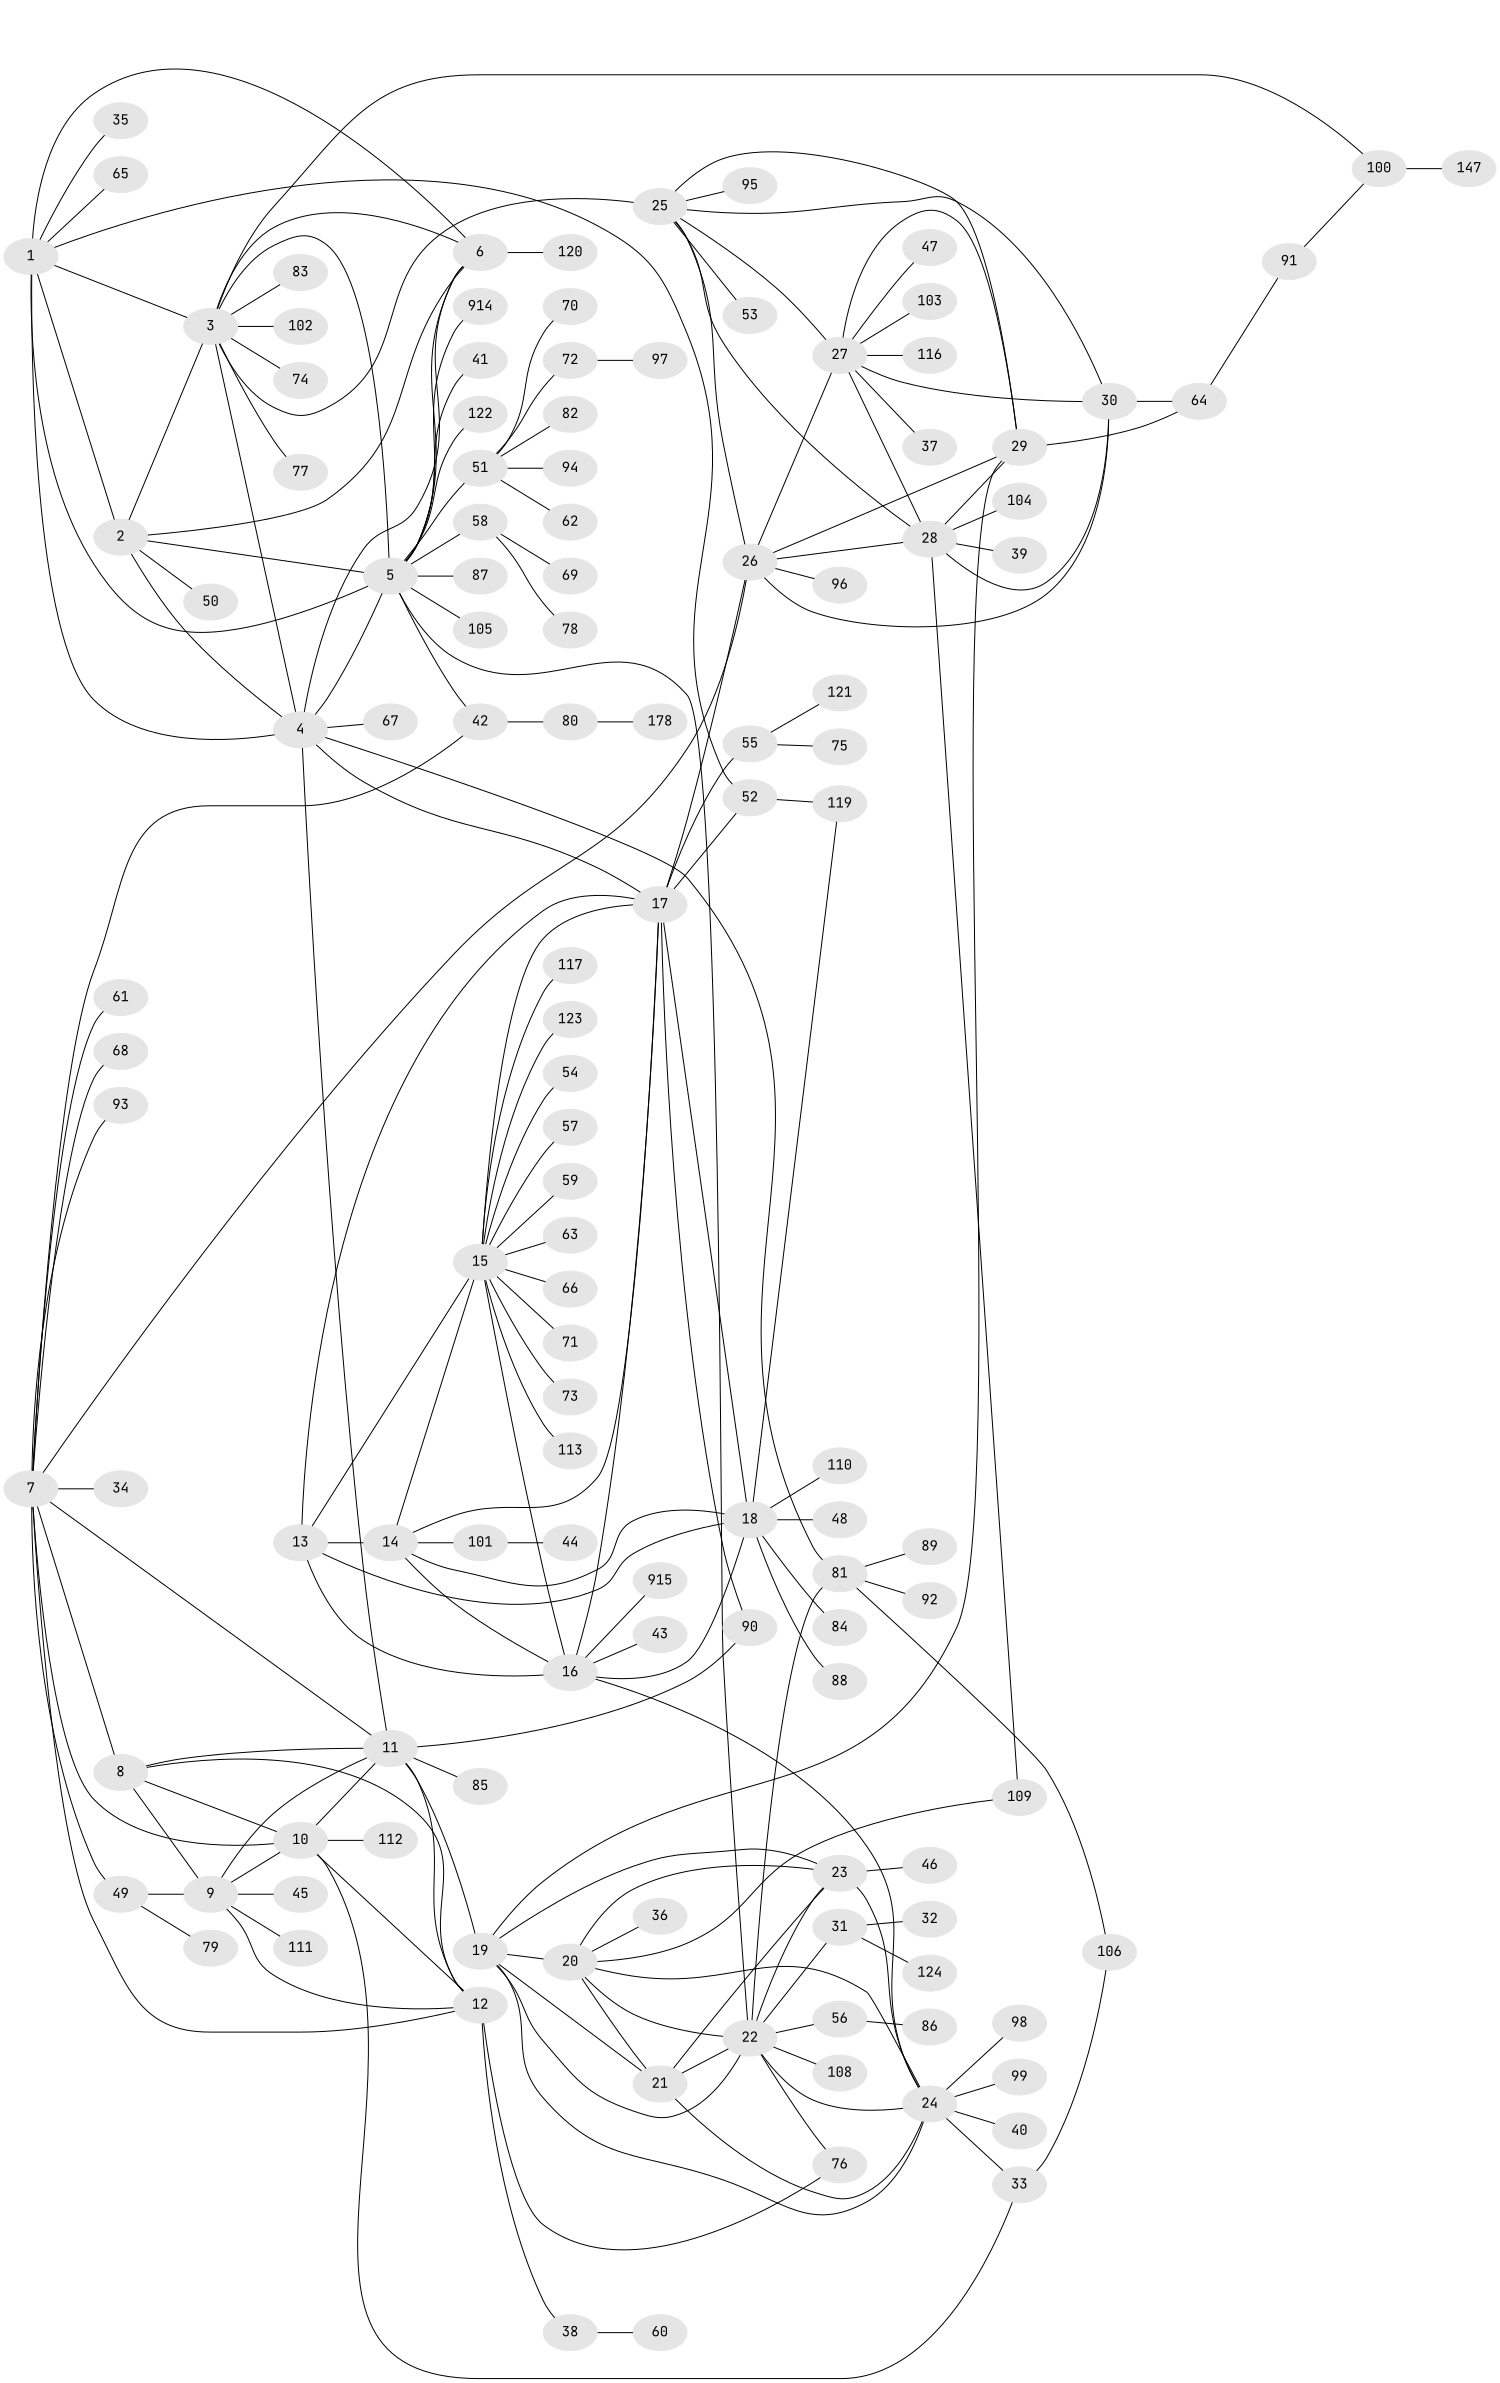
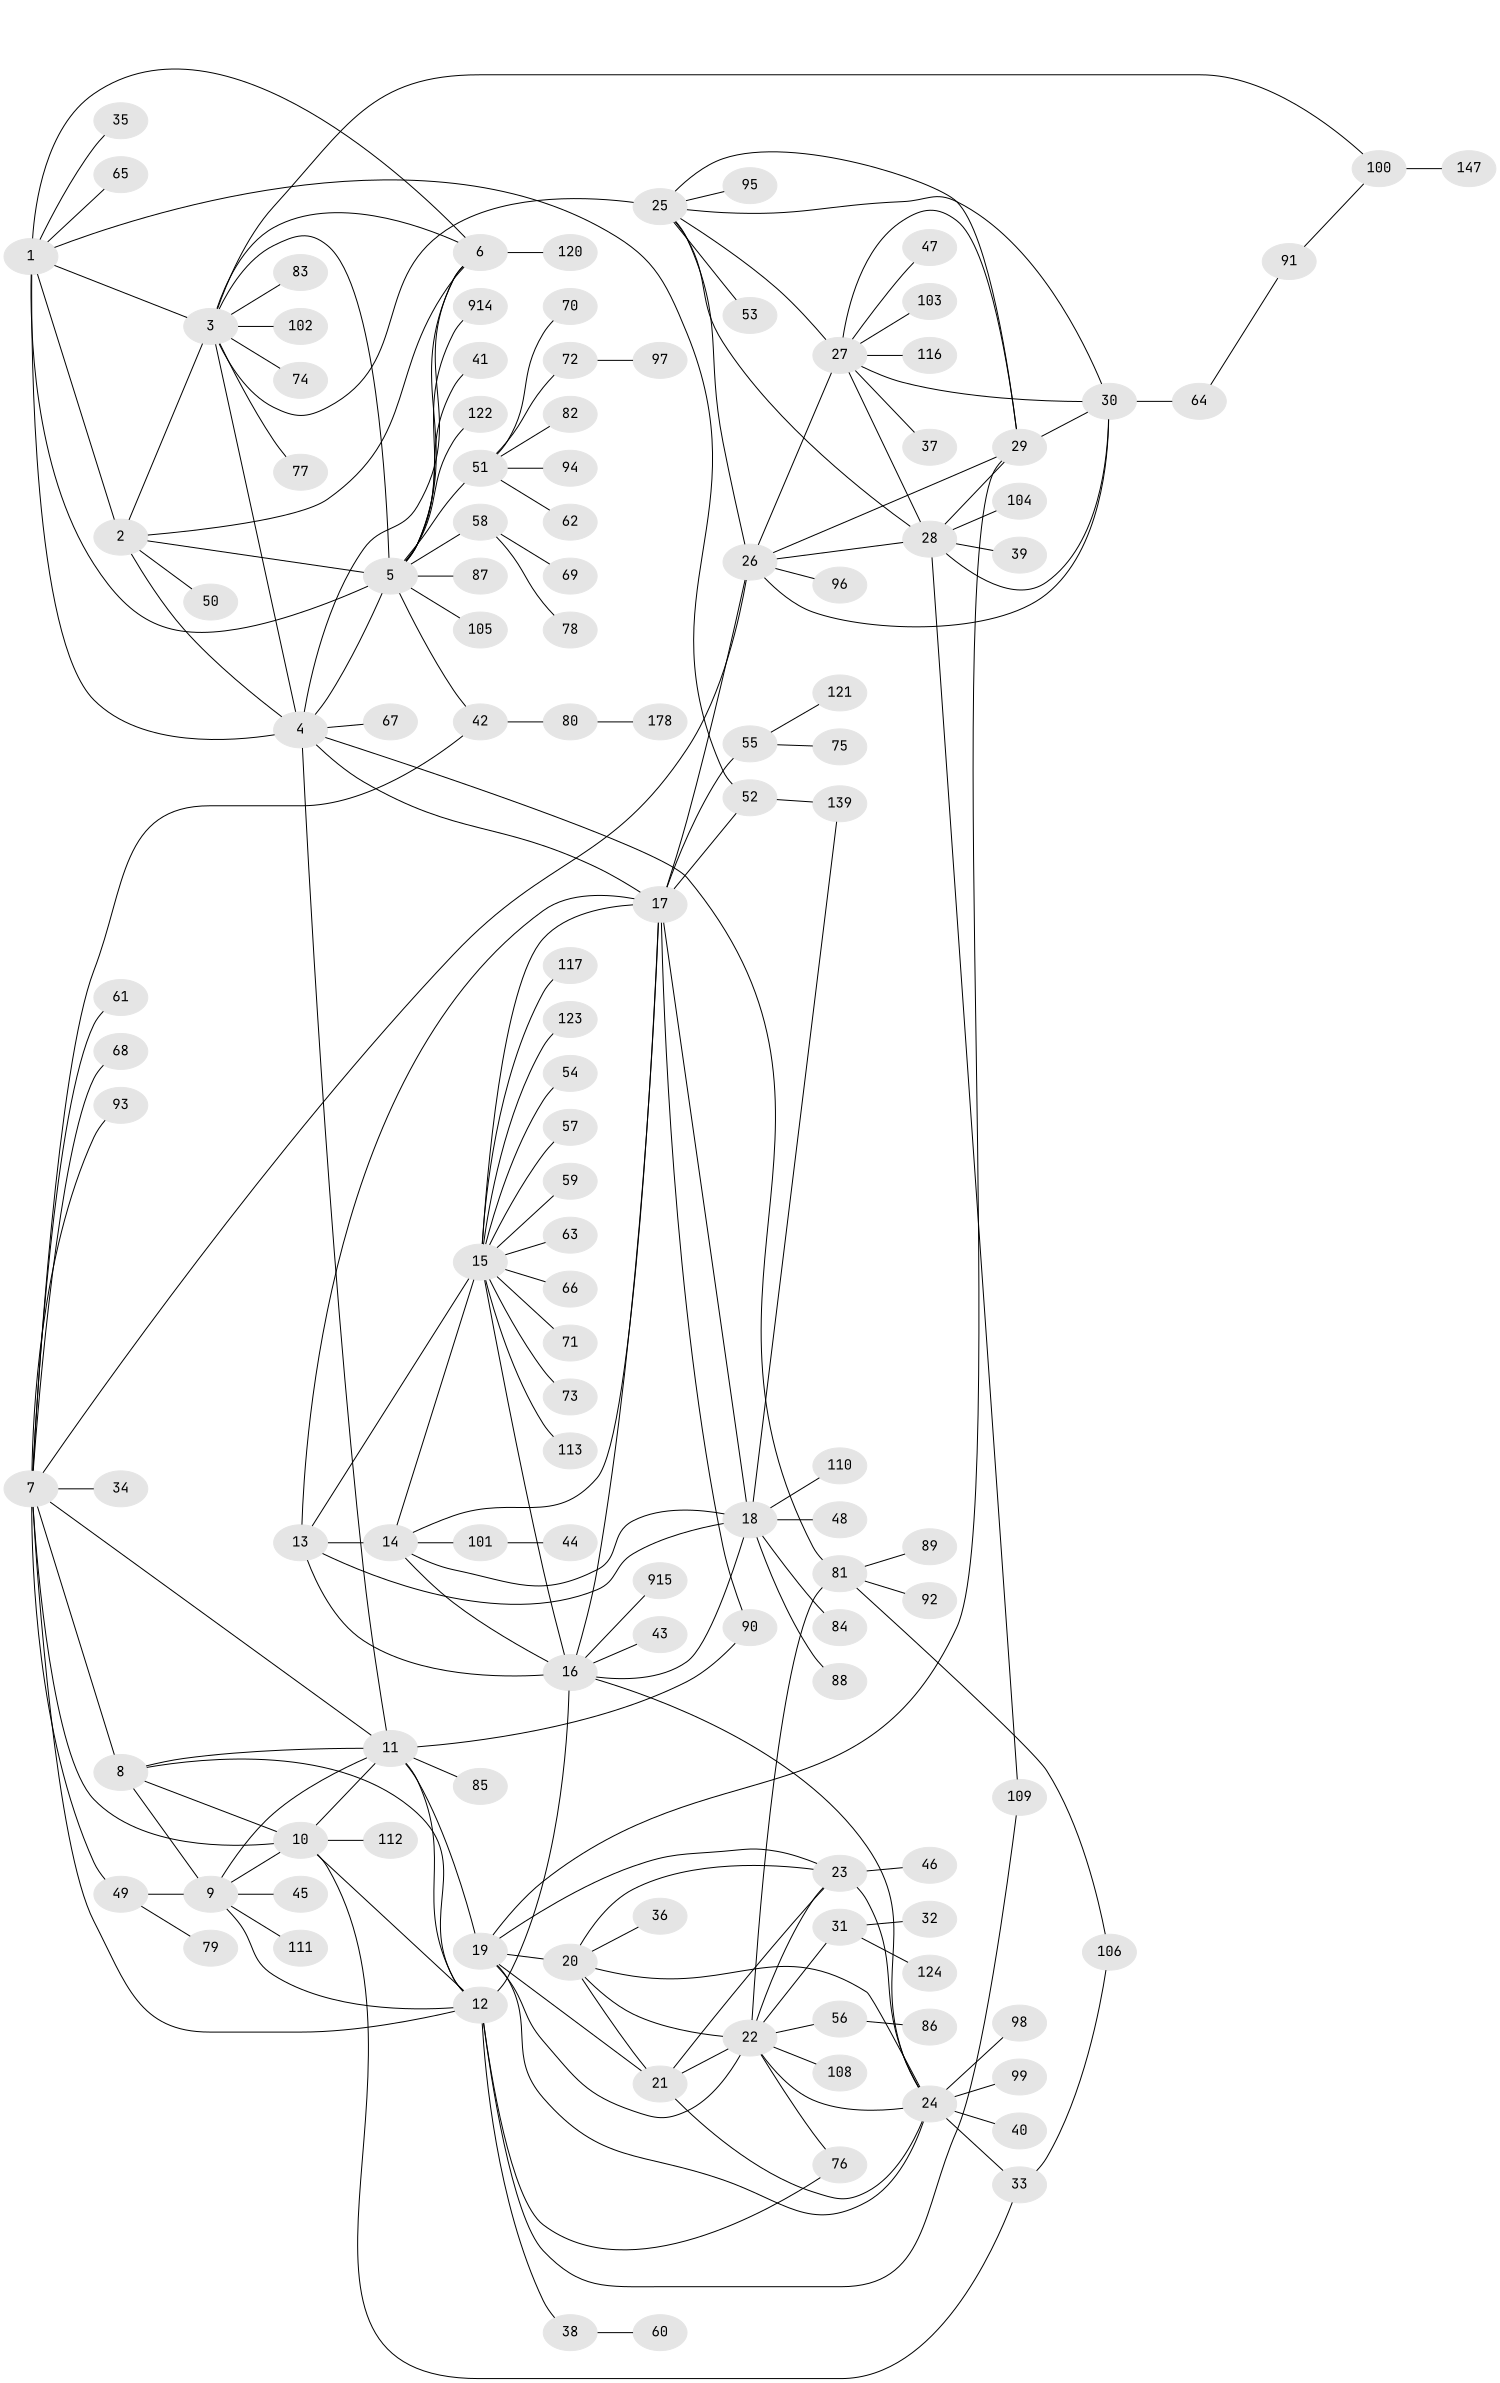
  graph {
    fontname="JetBrains Mono"
    rankdir=LR
    node [color=gray90 fontname="JetBrains Mono" style=filled]
    edge [fontname="JetBrains Mono"]
    1
    2
    3
    4
    5
    6
    35
    52
    65
    50
    25
    74
    77
    83
    100
    102
    11
    17
    67
    81
    22
    41
    42
    51
    58
    87
    105
    n28 [label=914]
    122
    120
-   119
+   119 [label=139]
    26
    29
    27
    28
    30
    53
    95
    n39 [label=147]
    12
    19
    85
    90
    18
    55
    106
    89
    92
    76
    24
    23
    31
    56
    108
    80
    62
    70
    72
    82
    94
    69
    78
    7
    8
    10
    34
    49
    61
    68
    93
    9
    45
    111
    33
    112
    16
    38
    109
    96
    79
    20
    21
    43
    n84 [label=915]
    60
    13
    14
    15
    101
    54
    57
    59
    63
    66
    71
    73
    113
    117
    123
    48
    84
    88
    110
    44
    40
    98
    99
    75
    121
    36
    46
    32
    124
    86
    37
    47
    103
    116
    39
    104
    64
    91
    n123 [label=178]
    97
    1 -- 2
    1 -- 3
    1 -- 4
    1 -- 5
    1 -- 6
    1 -- 35
    1 -- 52
    1 -- 65
    2 -- 3
    2 -- 4
    2 -- 5
    2 -- 6
    2 -- 50
    3 -- 4
    3 -- 5
    3 -- 6
    3 -- 25
    3 -- 74
    3 -- 77
    3 -- 83
    3 -- 100
    3 -- 102
    4 -- 5
    4 -- 6
    4 -- 11
    4 -- 17
    4 -- 67
    4 -- 81
    5 -- 6
-   5 -- 22
    5 -- 41
    5 -- 42
    5 -- 51
    5 -- 58
    5 -- 87
    5 -- 105
    5 -- n28
    5 -- 122
    6 -- 120
    52 -- 119
    25 -- 26
    25 -- 29
    25 -- 27
    25 -- 28
    25 -- 30
    25 -- 53
    25 -- 95
    100 -- n39
    11 -- 12
    11 -- 19
    11 -- 85
    11 -- 90
    17 -- 52
    17 -- 26
    17 -- 90
    17 -- 18
    17 -- 55
    81 -- 106
    81 -- 89
    81 -- 92
    22 -- 81
    22 -- 76
    22 -- 24
    22 -- 23
    22 -- 31
    22 -- 56
    22 -- 108
    42 -- 80
    51 -- 62
    51 -- 70
    51 -- 72
    51 -- 82
    51 -- 94
    58 -- 69
    58 -- 78
    26 -- 29
    26 -- 27
    26 -- 28
    26 -- 30
    26 -- 96
-   29 -- 64
+   29 -- 30
    27 -- 29
    27 -- 28
    27 -- 30
    27 -- 37
    27 -- 47
    27 -- 103
    27 -- 116
    28 -- 29
    28 -- 30
    28 -- 109
    28 -- 39
    28 -- 104
    30 -- 64
    12 -- 76
+   12 -- 16
    12 -- 38
-   20 -- 109
+   12 -- 109
    19 -- 22
    19 -- 29
    19 -- 24
    19 -- 23
    19 -- 20
    19 -- 21
    18 -- 119
    18 -- 48
    18 -- 84
    18 -- 88
    18 -- 110
    55 -- 75
    55 -- 121
    24 -- 33
    24 -- 40
    24 -- 98
    24 -- 99
    23 -- 24
    23 -- 46
    31 -- 32
    31 -- 124
    56 -- 86
    80 -- n123
    72 -- 97
    7 -- 11
    7 -- 42
    7 -- 26
    7 -- 12
    7 -- 8
    7 -- 10
    7 -- 34
    7 -- 49
    7 -- 61
    7 -- 68
    7 -- 93
    8 -- 11
    8 -- 12
    8 -- 10
    8 -- 9
    10 -- 11
    10 -- 12
    10 -- 33
    10 -- 112
    49 -- 9
    49 -- 79
    9 -- 11
    9 -- 12
    9 -- 10
    9 -- 45
    9 -- 111
    33 -- 106
    16 -- 17
    16 -- 18
    16 -- 24
    16 -- 43
    16 -- n84
    38 -- 60
    20 -- 22
    20 -- 24
    20 -- 23
    20 -- 21
    20 -- 36
    21 -- 22
    21 -- 24
    21 -- 23
    13 -- 17
    13 -- 18
    13 -- 16
    13 -- 14
    13 -- 15
    14 -- 17
    14 -- 18
    14 -- 16
    14 -- 15
    14 -- 101
    15 -- 17
    15 -- 16
    15 -- 54
    15 -- 57
    15 -- 59
    15 -- 63
    15 -- 66
    15 -- 71
    15 -- 73
    15 -- 113
    15 -- 117
    15 -- 123
    101 -- 44
    64 -- 91
    91 -- 100
  }
